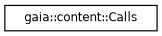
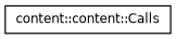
  digraph {
    rankdir=LR
-   n1 [color=black fillcolor=white fontname=Helvetica fontsize=10 height=0.2 label="gaia::content::Calls" shape=record style=filled width=0.4]
+   n1 [color=black fillcolor=white fontname=Helvetica fontsize=10 height=0.2 label="content::content::Calls" shape=record style=filled width=0.4]
  }
